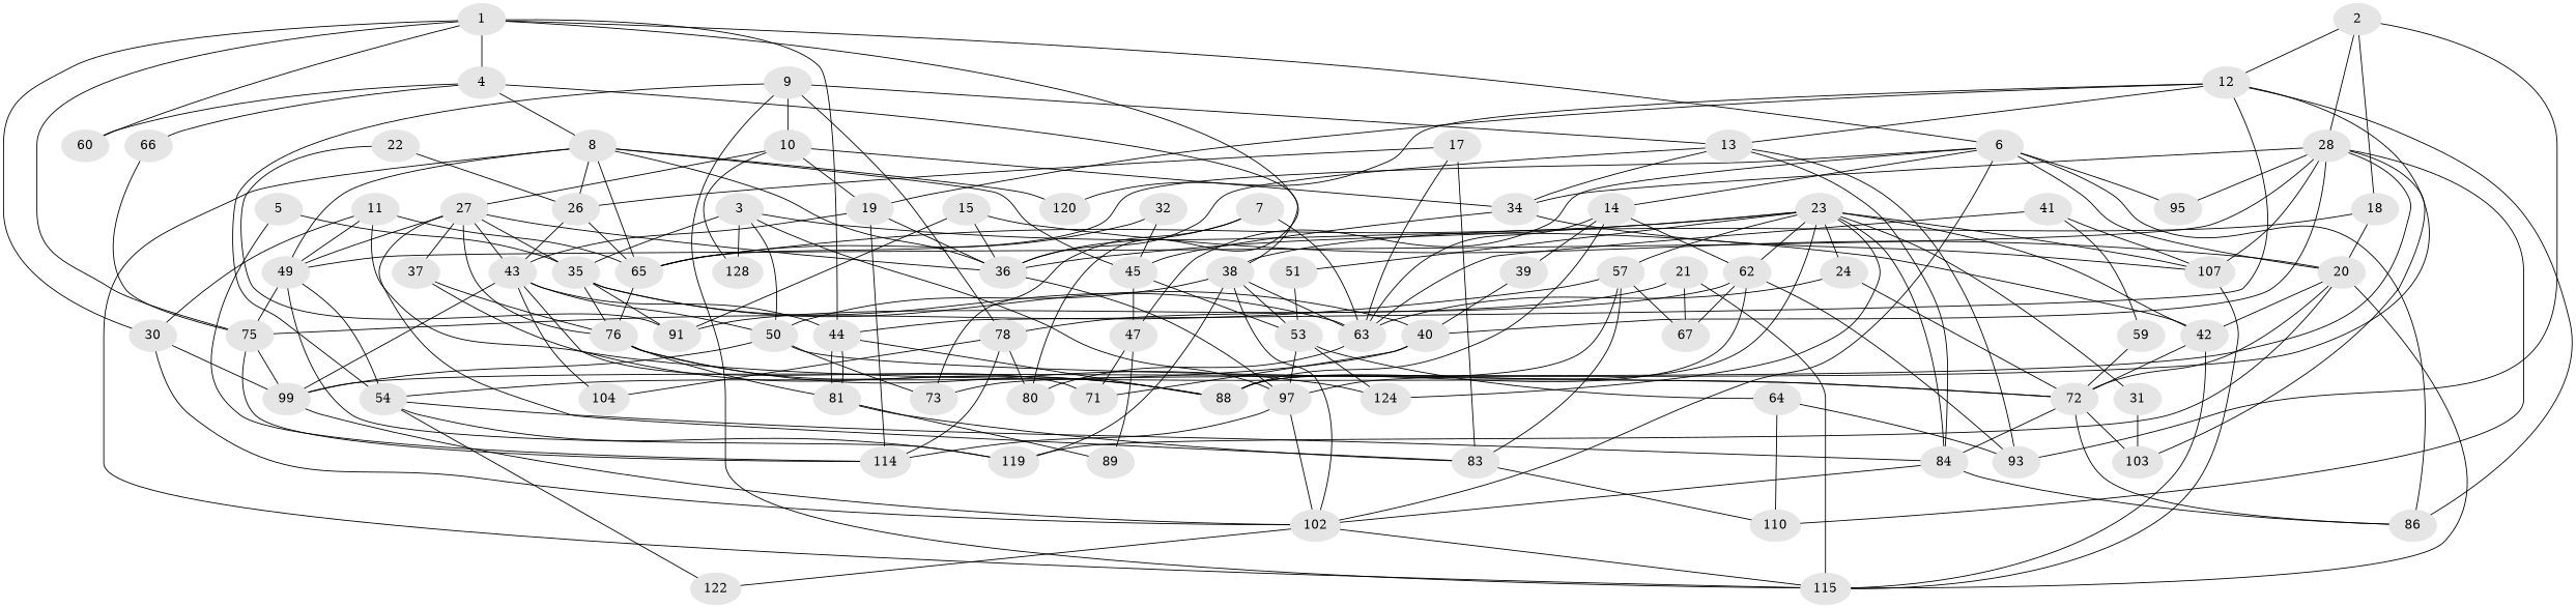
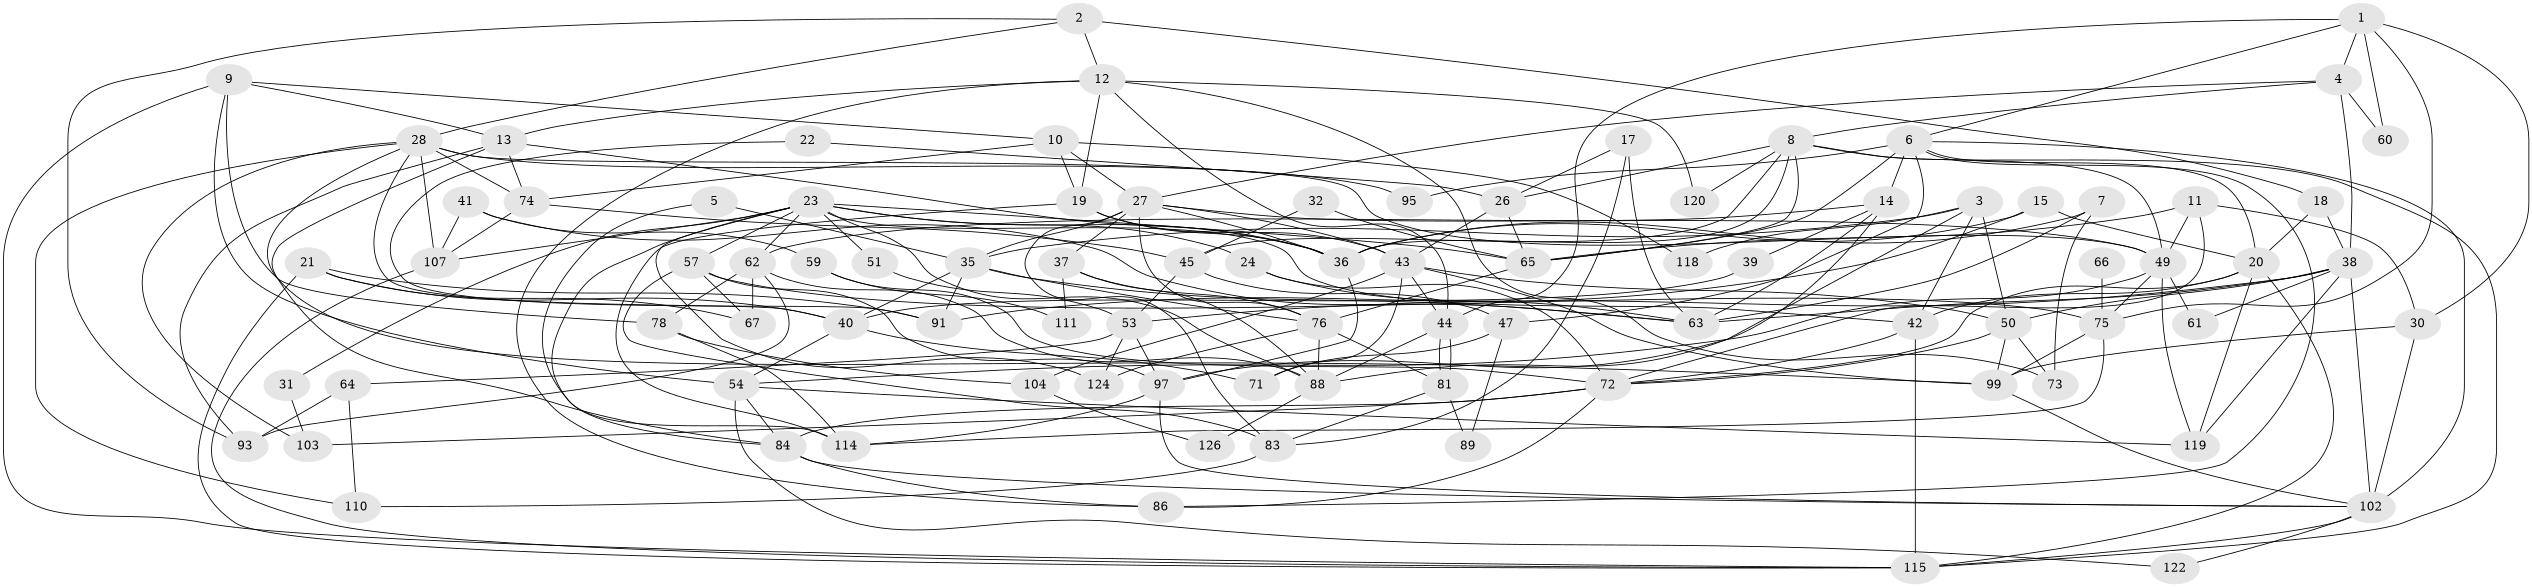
  graph {
    node [color=gray90 style=filled]
    1 [super="+82"]
    4 [super="+74"]
    6 [super="+56"]
    30
    44 [super="+123"]
    60
    75 [super="+117"]
-   80
    8 [super="+100"]
    38 [super="+48"]
    66
    14 [super="+90"]
    20 [super="+52"]
    47
    65 [super="+78"]
    86
    95
    102 [super="+109"]
    99
    88 [super="+98"]
    81
    114
    2 [super="+29"]
    12
    18
    28 [super="+87"]
    93
    73
    120
    13 [super="+121"]
    19 [super="+92"]
    49 [super="+118"]
-   34 [super="+58"]
+   34 [super="+58" label=74]
    40 [super="+125"]
    107
    103
    110
    3 [super="+33"]
    35 [super="+105"]
    42 [super="+79"]
    50
    97 [super="+106"]
-   128
+   128 [label=118]
    63 [super="+70"]
    91
    76
    115
    72 [super="+112"]
    36 [super="+108"]
    26 [super="+46"]
    45 [super="+113"]
    119
    53
+   61
    5
    39
    62 [super="+96"]
    71
    89
    122
    7
    43 [super="+77"]
    54 [super="+85"]
    9 [super="+16"]
    10
    n66 [label=78 super="+69"]
    27 [super="+94"]
    84
    104
    83 [super="+101"]
    37
    11
    67 [super="+127"]
+   126
    15
    17
    21 [super="+55"]
    22
    23 [super="+25"]
    24
    31
    51
    57
    124
+   111
    32
    64 [super="+116"]
    41
    59
    1 -- 4
    1 -- 6
    1 -- 30
    1 -- 44
    1 -- 60
    1 -- 75
-   1 -- 80
    4 -- 60
    4 -- 8
    4 -- 38
-   4 -- 66
+   4 -- 27
    6 -- 14
    6 -- 20 [weight=2]
    6 -- 47
    6 -- 65
    6 -- 86
    6 -- 95
    6 -- 102
    30 -- 102
    30 -- 99
    44 -- 88
    44 -- 81
    44 -- 81
    75 -- 99
    75 -- 114
    8 -- 65
    8 -- 120
    8 -- 49
    8 -- 115
    8 -- 36
    8 -- 26
    8 -- 45
    38 -- 102
    38 -- 50
    38 -- 63
    38 -- 119
    38 -- 53
+   38 -- 61
    66 -- 75
    14 -- 88
    14 -- 63
    14 -- 39
    14 -- 62
    20 -- 42
    20 -- 115
    20 -- 72
    20 -- 119
    47 -- 71
    47 -- 89
    65 -- 76
    102 -- 115
    102 -- 122
    99 -- 102
+   88 -- 126
    81 -- 89
    81 -- 83
    2 -- 12
    2 -- 18
    2 -- 28
    2 -- 93
    12 -- 44
    12 -- 86
    12 -- 73
    12 -- 120
    12 -- 13
    12 -- 19
    18 -- 38
    18 -- 20
    28 -- 95
    28 -- 99
    28 -- 49
    28 -- 34
    28 -- 40
    28 -- 107
    28 -- 103
    28 -- 110
    13 -- 93
    13 -- 34
    13 -- 36
    13 -- 84
    19 -- 114
    19 -- 36
    19 -- 43
    49 -- 75
    49 -- 119
+   49 -- 61
    49 -- 54
    34 -- 107
    34 -- 45
    40 -- 71
    40 -- 54
    107 -- 115
    3 -- 35
    3 -- 42
    3 -- 50
    3 -- 97
    3 -- 128
    35 -- 40
    35 -- 63
    35 -- 91
    35 -- 76
    42 -- 115
    42 -- 72
    50 -- 99
    50 -- 73
    50 -- 72
    97 -- 102
    97 -- 114
-   63 -- 80
    76 -- 88
    76 -- 81
    76 -- 124
    72 -- 86
    72 -- 103
    72 -- 84
    36 -- 97
    26 -- 65
    26 -- 43
    45 -- 47
    45 -- 53
    53 -- 97
    53 -- 124
    53 -- 64
    5 -- 114
    5 -- 35
    39 -- 40
    62 -- 88
    62 -- 93
    62 -- n66
    62 -- 67
    7 -- 73
    7 -- 63
    7 -- 36
    43 -- 44
    43 -- 99
    43 -- 50
    43 -- 71
    43 -- 104
    54 -- 119
    54 -- 122
    54 -- 84
    9 -- 13
    9 -- 115
    9 -- 54
    9 -- 10
    9 -- n66
    10 -- 19
    10 -- 34
    10 -- 128
    10 -- 27
-   n66 -- 80
    n66 -- 114
    n66 -- 104
    27 -- 49
    27 -- 35
    27 -- 76
    27 -- 36
    27 -- 43
    27 -- 83
    27 -- 37 [weight=2]
    84 -- 86
    84 -- 102
+   104 -- 126
    83 -- 110
    37 -- 88
    37 -- 76
+   37 -- 111
    11 -- 30
    11 -- 65
    11 -- 49
    11 -- 72
    15 -- 20
    15 -- 91
    15 -- 36
    17 -- 63
    17 -- 26
    17 -- 83
+   21 -- 40
    21 -- 91
    21 -- 115
    21 -- 67
    22 -- 91
    22 -- 26
    23 -- 65
    23 -- 88
    23 -- 107
    23 -- 42
    23 -- 36
    23 -- 62
    23 -- 84
    23 -- 24
    23 -- 31
    23 -- 51
    23 -- 57
    23 -- 124
    24 -- 63
    24 -- 72
    31 -- 103
    51 -- 53
    57 -- 75
    57 -- 97
    57 -- 83
    57 -- 67
    32 -- 65
    32 -- 45
    64 -- 93
    64 -- 110
    41 -- 107
    41 -- 63
    41 -- 59
    59 -- 72
+   59 -- 111
  }
